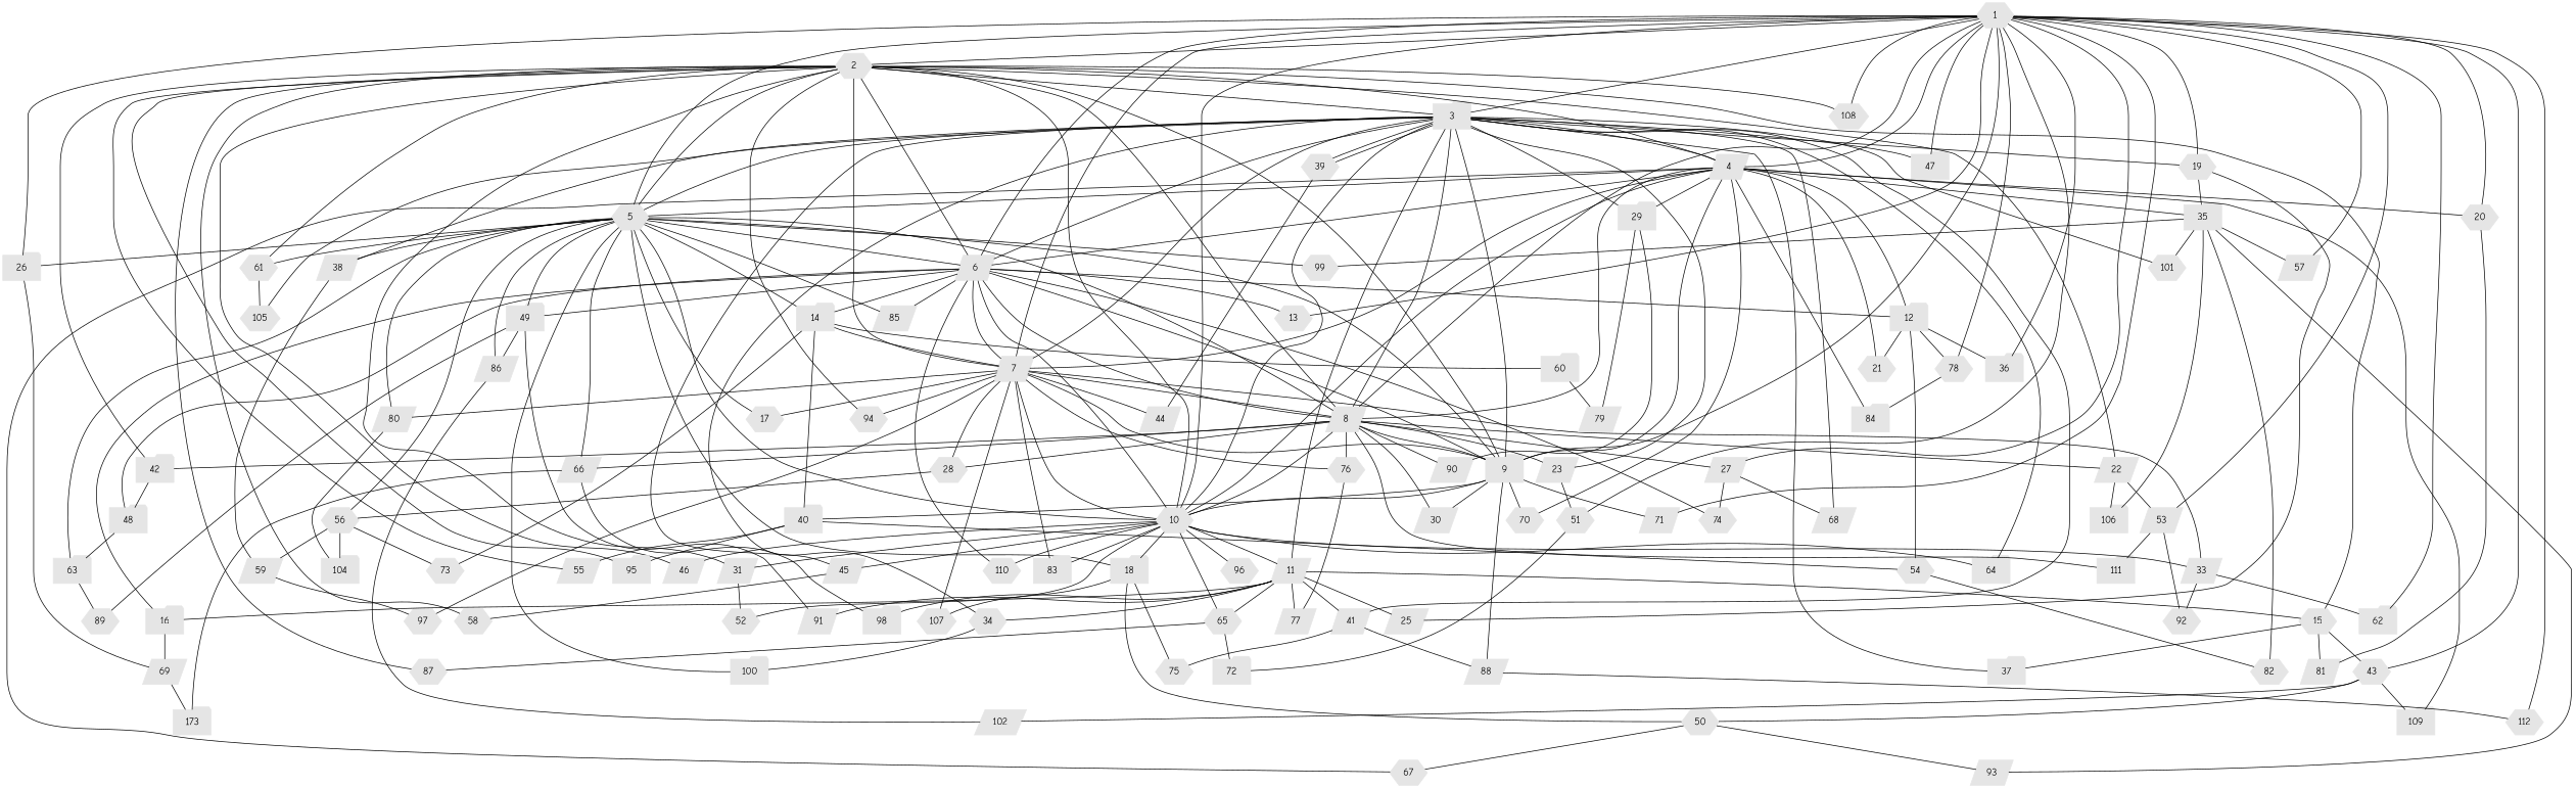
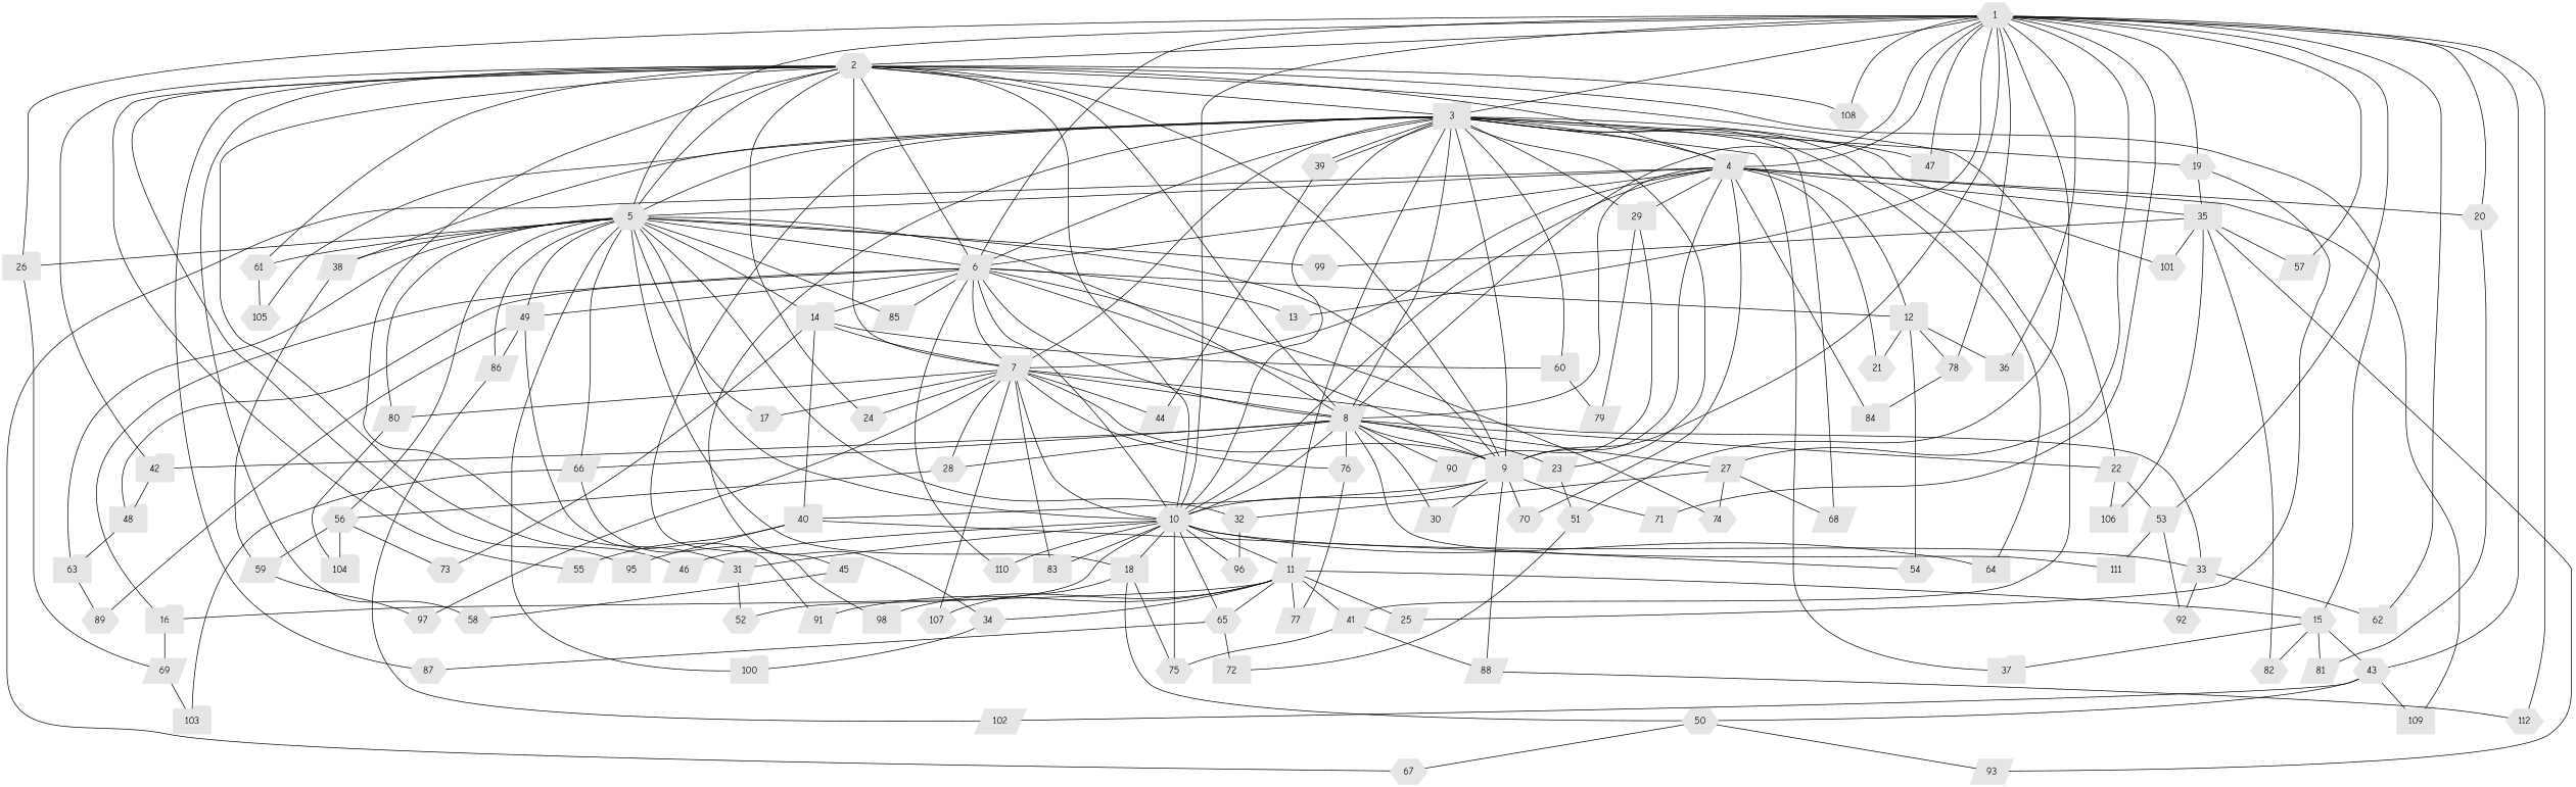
  graph {
    fontname="Comic Neue"
    node [color=gray90 fontname="Comic Neue" shape=hexagon style=filled]
    edge [fontname="Comic Neue"]
    1
    2
    3 [shape=folder]
    4 [shape=parallelogram]
    5
    6 [shape=parallelogram]
    7 [shape=parallelogram]
    8 [shape=parallelogram]
    9 [shape=folder]
    10
    13
    19
    20
    26 [shape=folder]
    27 [shape=parallelogram]
    36 [shape=folder]
    43
    47 [shape=folder]
    51
    53 [shape=parallelogram]
    57 [shape=parallelogram]
    62 [shape=folder]
    71 [shape=parallelogram]
    78
    108
    112
    15
    22 [shape=parallelogram]
-   24 [label=94]
+   24
    31 [shape=parallelogram]
    42 [shape=folder]
    46 [shape=parallelogram]
    55 [shape=parallelogram]
    58
    61
    87
    95 [shape=folder]
    11 [shape=parallelogram]
    23 [shape=parallelogram]
    29 [shape=folder]
    34
    37 [shape=folder]
    38 [shape=parallelogram]
    39
    41 [shape=parallelogram]
    45 [shape=parallelogram]
    60 [shape=folder]
    64 [shape=folder]
    68 [shape=parallelogram]
    101
    105
    12 [shape=folder]
    21
    35 [shape=folder]
    67
    70
    84 [shape=folder]
    109 [shape=folder]
    14 [shape=folder]
    17
    18 [shape=folder]
+   32
    49 [shape=folder]
    56
    63 [shape=folder]
    66 [shape=parallelogram]
    80 [shape=parallelogram]
    85 [shape=parallelogram]
    86 [shape=parallelogram]
    99
    100 [shape=folder]
    16 [shape=folder]
    48 [shape=folder]
    74
    110
    28
    33 [shape=parallelogram]
    44 [shape=parallelogram]
    76
    83 [shape=folder]
    97
    107
    30 [shape=parallelogram]
    90 [shape=parallelogram]
    111 [shape=folder]
    40 [shape=folder]
    88 [shape=parallelogram]
    52
    65
    96
    25 [shape=parallelogram]
    81 [shape=parallelogram]
    69 [shape=parallelogram]
    50
    102 [shape=parallelogram]
    72 [shape=folder]
    92
    82
    106 [shape=folder]
    77 [shape=parallelogram]
    91 [shape=parallelogram]
    98 [shape=folder]
    79 [shape=parallelogram]
    59 [shape=parallelogram]
    75
    54
    93 [shape=parallelogram]
    73
    89
    104 [shape=folder]
-   103 [shape=folder label=173]
+   103 [shape=folder]
    1 -- 2
    1 -- 3
    1 -- 4
    1 -- 5
    1 -- 6
-   1 -- 7
    1 -- 8
    1 -- 9
    1 -- 10
    1 -- 13
    1 -- 19
    1 -- 20
    1 -- 26
    1 -- 27
    1 -- 36
    1 -- 43
    1 -- 47
    1 -- 51
    1 -- 53
    1 -- 57
    1 -- 62
    1 -- 71
    1 -- 78
    1 -- 108
    1 -- 112
    2 -- 3
    2 -- 4
    2 -- 5
    2 -- 6
    2 -- 7
    2 -- 8
    2 -- 9
    2 -- 10
    2 -- 108
    2 -- 15
    2 -- 22
    2 -- 24
    2 -- 31
    2 -- 42
    2 -- 46
    2 -- 55
    2 -- 58
    2 -- 61
    2 -- 87
    2 -- 95
    3 -- 4
    3 -- 5
    3 -- 6
    3 -- 7
    3 -- 8
    3 -- 9
    3 -- 10
    3 -- 19
    3 -- 47
    3 -- 11
    3 -- 23
    3 -- 29
    3 -- 34
    3 -- 37
    3 -- 38
    3 -- 39
    3 -- 39
    3 -- 41
    3 -- 45
+   3 -- 60
    3 -- 64
    3 -- 68
    3 -- 101
    3 -- 105
    4 -- 5
    4 -- 6
    4 -- 7
    4 -- 8
    4 -- 9
    4 -- 10
    4 -- 20
    4 -- 29
    4 -- 12
    4 -- 21
    4 -- 35
    4 -- 67
    4 -- 70
    4 -- 84
    4 -- 109
    5 -- 6
    5 -- 8
    5 -- 9
    5 -- 10
    5 -- 26
    5 -- 61
    5 -- 38
    5 -- 14
    5 -- 17
    5 -- 18
+   5 -- 32
    5 -- 49
    5 -- 56
    5 -- 63
    5 -- 66
    5 -- 80
    5 -- 85
    5 -- 86
    5 -- 99
    5 -- 100
    6 -- 7
    6 -- 8
    6 -- 9
    6 -- 10
    6 -- 13
    6 -- 12
    6 -- 14
    6 -- 49
    6 -- 85
    6 -- 16
    6 -- 48
    6 -- 74
    6 -- 110
    7 -- 8
    7 -- 9
    7 -- 10
    7 -- 24
    7 -- 17
    7 -- 80
    7 -- 28
    7 -- 33
    7 -- 44
    7 -- 76
    7 -- 83
    7 -- 97
    7 -- 107
    8 -- 9
    8 -- 10
    8 -- 27
    8 -- 22
    8 -- 42
    8 -- 23
    8 -- 66
    8 -- 28
    8 -- 76
    8 -- 30
    8 -- 90
    8 -- 111
    9 -- 10
    9 -- 71
    9 -- 70
    9 -- 30
    9 -- 40
    9 -- 88
    10 -- 31
    10 -- 46
    10 -- 11
-   10 -- 45
+   10 -- 75
    10 -- 64
    10 -- 18
    10 -- 110
    10 -- 33
    10 -- 83
    10 -- 52
    10 -- 65
    10 -- 96
    19 -- 35
    19 -- 25
    20 -- 81
    26 -- 69
    27 -- 68
+   27 -- 32
    27 -- 74
    43 -- 109
    43 -- 50
    43 -- 102
    51 -- 72
    53 -- 111
    53 -- 92
    78 -- 84
    15 -- 43
    15 -- 37
    15 -- 81
-   54 -- 82
+   15 -- 82
    22 -- 53
    22 -- 106
    31 -- 52
    42 -- 48
    61 -- 105
    11 -- 15
    11 -- 34
    11 -- 41
    11 -- 16
    11 -- 65
    11 -- 25
    11 -- 77
    11 -- 91
    11 -- 98
    23 -- 51
    29 -- 90
    29 -- 79
    34 -- 100
    38 -- 59
    39 -- 44
    41 -- 88
    41 -- 75
    45 -- 58
    60 -- 79
    12 -- 36
    12 -- 78
    12 -- 21
    12 -- 54
    35 -- 57
    35 -- 101
    35 -- 99
    35 -- 82
    35 -- 106
    35 -- 93
    14 -- 7
    14 -- 60
    14 -- 40
    14 -- 73
    18 -- 107
    18 -- 50
    18 -- 75
+   32 -- 96
    49 -- 86
    49 -- 91
    49 -- 89
    56 -- 59
    56 -- 73
    56 -- 104
    63 -- 89
    66 -- 98
    66 -- 103
    80 -- 104
    86 -- 102
    16 -- 69
    48 -- 63
    28 -- 56
    33 -- 62
    33 -- 92
    76 -- 77
    40 -- 55
    40 -- 95
    40 -- 54
    88 -- 112
    65 -- 87
    65 -- 72
    69 -- 103
    50 -- 67
    50 -- 93
    59 -- 97
  }
